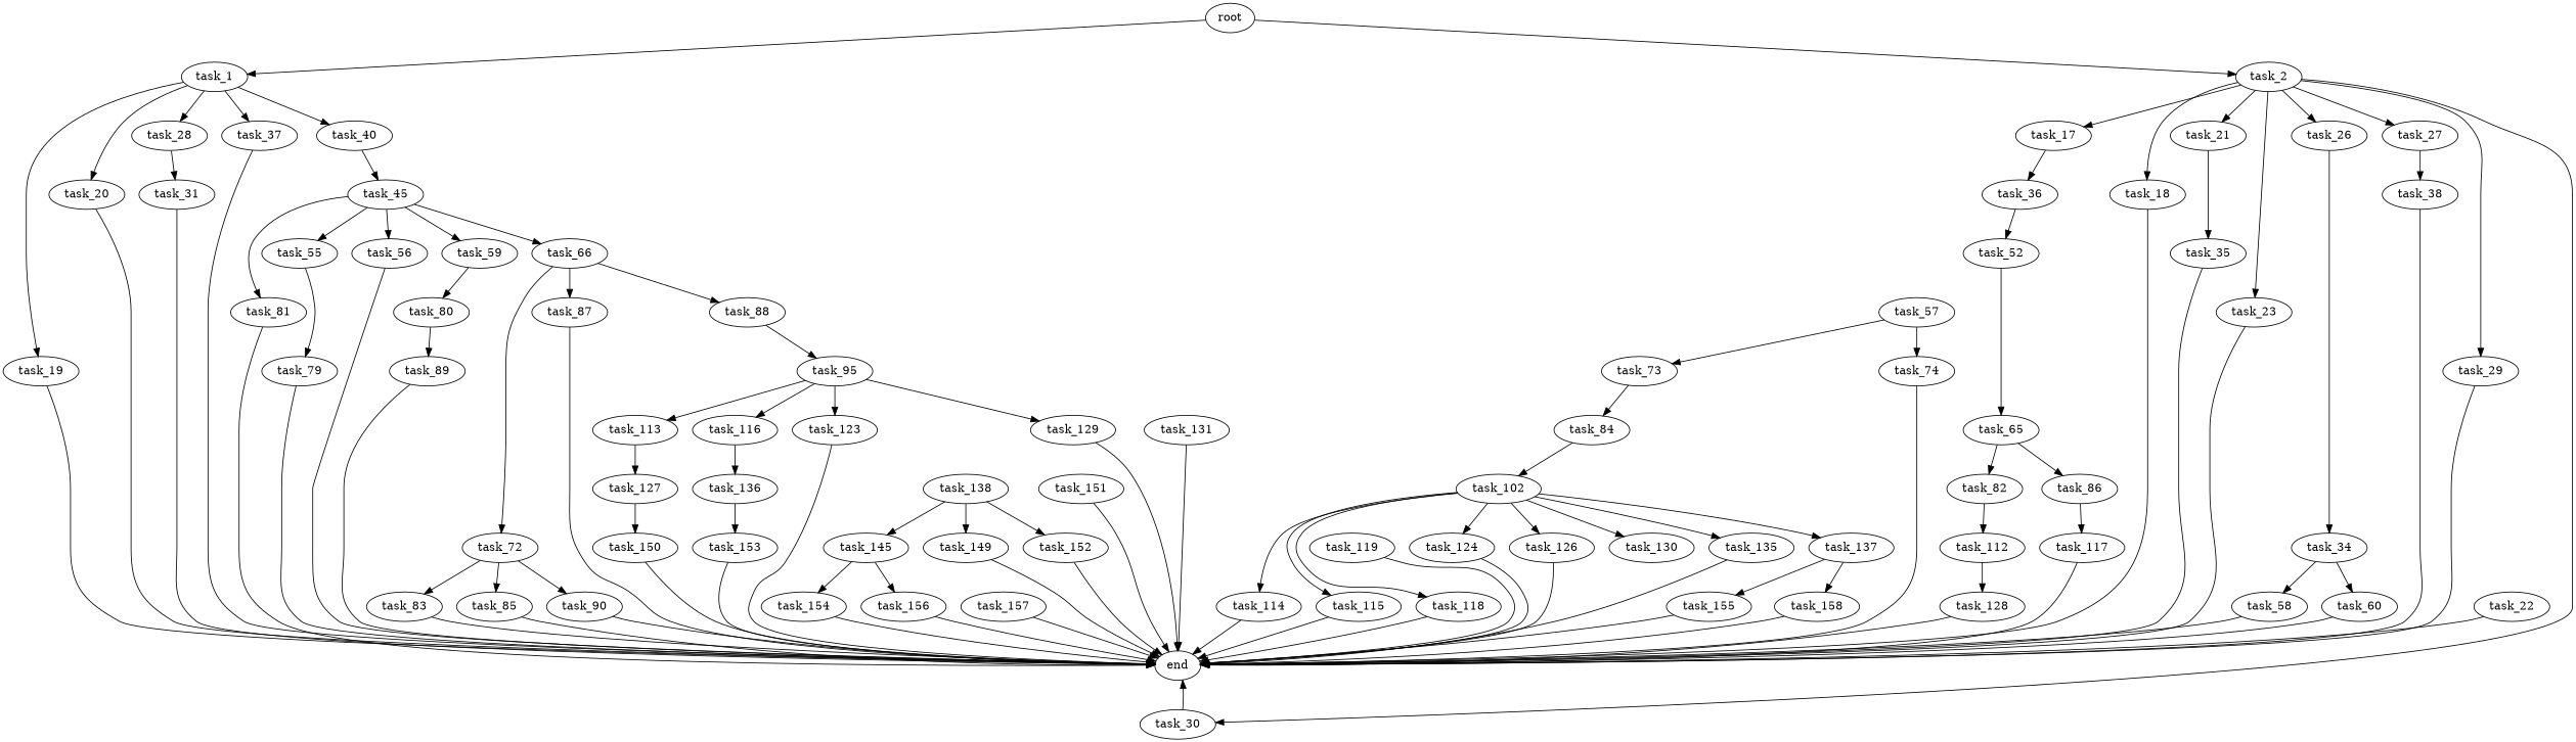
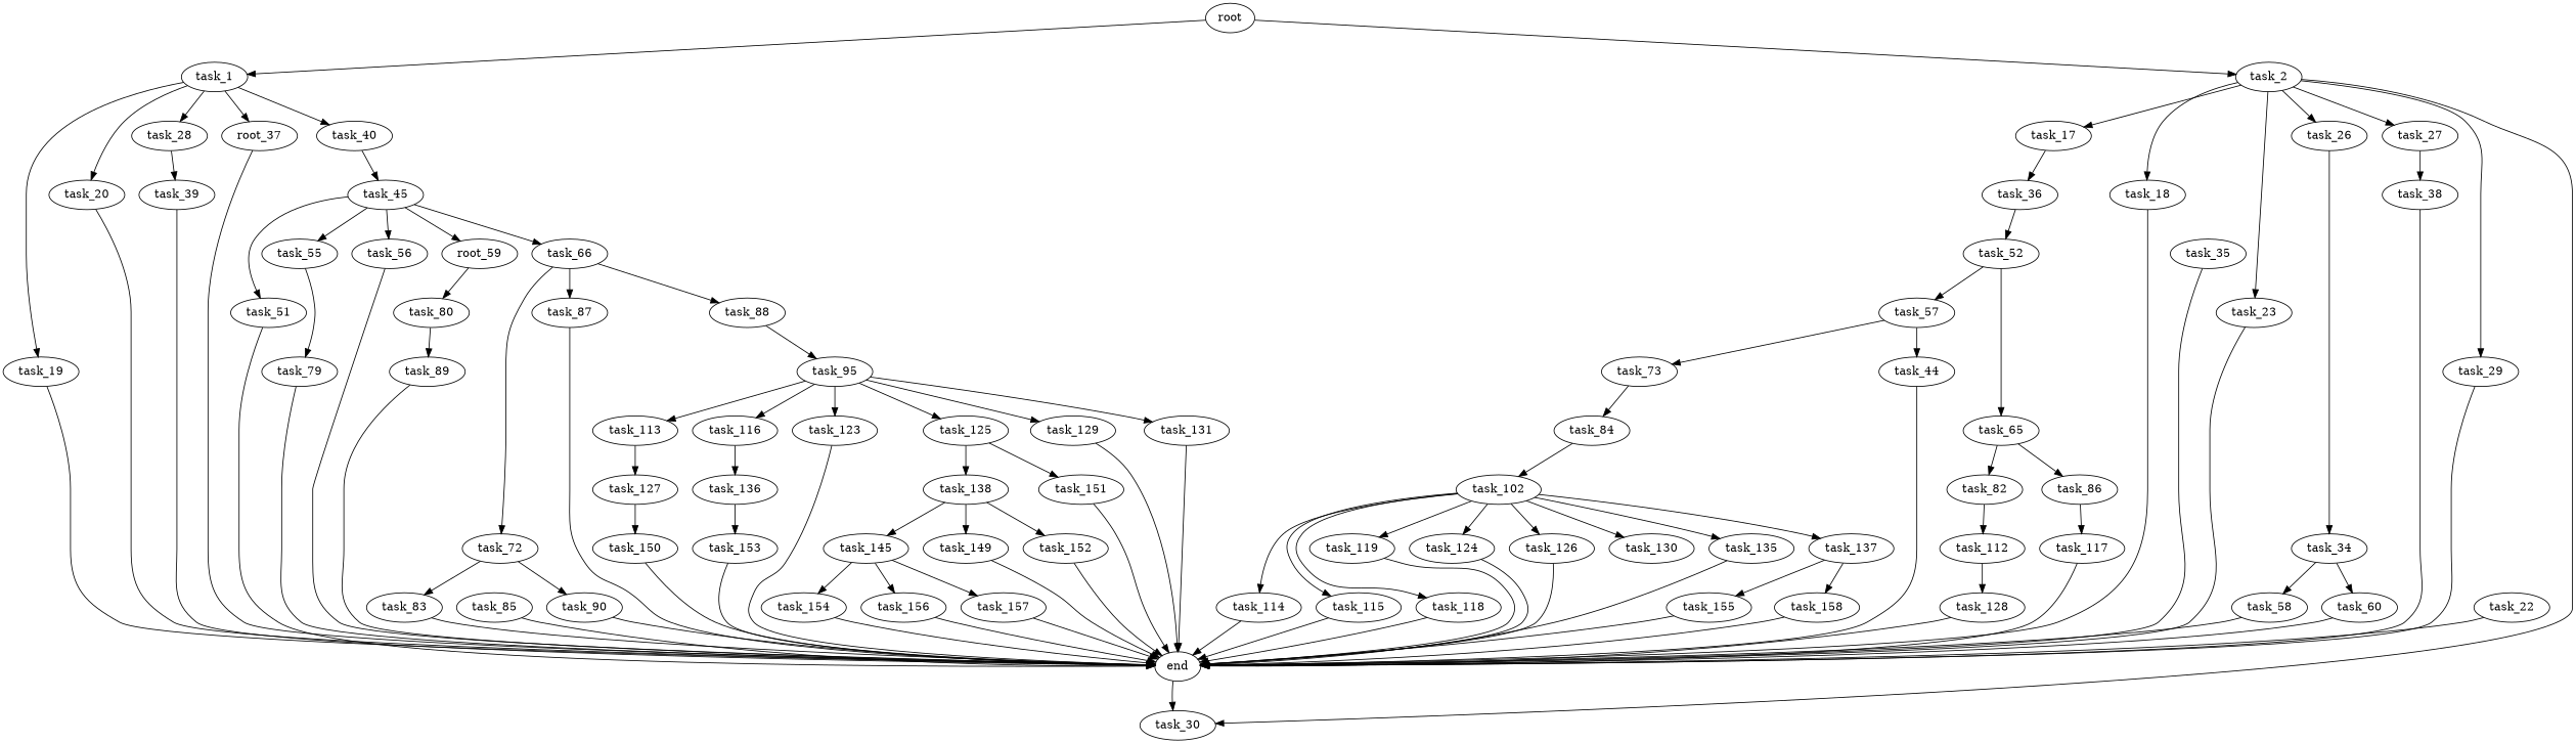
  digraph {
    root
    task_1
    task_2
    task_19
    task_20
    task_28
-   task_37
+   task_37 [label=root_37]
    task_40
    task_17
    task_18
-   task_21
    task_23
    task_26
    task_27
    task_29
    task_30
    end
    task_22
-   task_39 [label=task_31]
+   task_39
    task_45
    task_36
    task_35
    task_34
    task_38
-   task_51 [label=task_81]
+   task_51
    task_55
    task_56
-   task_59
+   task_59 [label=root_59]
    task_66
    task_52
    task_58
    task_60
    task_57
    task_65
    task_73
-   task_74
+   task_74 [label=task_44]
    task_82
    task_86
    task_79
    task_80
    task_72
    task_87
    task_88
    task_89
    task_83
    task_85
    task_90
    task_95
    task_84
    task_112
    task_117
    task_102
    task_128
    task_113
    task_116
    task_123
+   task_125
    task_129
    task_131
    task_114
    task_115
    task_118
    task_119
    task_124
    task_126
    task_130
    task_135
    task_137
    task_155
    task_158
    task_127
    task_136
    task_138
    task_151
    task_150
    task_153
    task_145
    task_149
    task_152
    task_154
    task_156
    task_157
    root -> task_1
    root -> task_2
    task_1 -> task_19
    task_1 -> task_20
    task_1 -> task_28
    task_1 -> task_37
    task_1 -> task_40
    task_2 -> task_17
    task_2 -> task_18
-   task_2 -> task_21
    task_2 -> task_23
    task_2 -> task_26
    task_2 -> task_27
    task_2 -> task_29
    task_2 -> task_30
    task_19 -> end
    task_20 -> end
    task_28 -> task_39
    task_37 -> end
    task_40 -> task_45
    task_17 -> task_36
    task_18 -> end
-   task_21 -> task_35
    task_23 -> end
    task_26 -> task_34
    task_27 -> task_38
    task_29 -> end
-   task_30 -> end
+   end -> task_30
    task_22 -> end
    task_39 -> end
    task_45 -> task_51
    task_45 -> task_55
    task_45 -> task_56
    task_45 -> task_59
    task_45 -> task_66
    task_36 -> task_52
    task_35 -> end
    task_34 -> task_58
    task_34 -> task_60
    task_38 -> end
    task_51 -> end
    task_55 -> task_79
    task_56 -> end
    task_59 -> task_80
    task_66 -> task_72
    task_66 -> task_87
    task_66 -> task_88
+   task_52 -> task_57
    task_52 -> task_65
    task_58 -> end
    task_60 -> end
    task_57 -> task_73
    task_57 -> task_74
    task_65 -> task_82
    task_65 -> task_86
    task_73 -> task_84
    task_74 -> end
    task_82 -> task_112
    task_86 -> task_117
    task_79 -> end
    task_80 -> task_89
    task_72 -> task_83
-   task_72 -> task_85
    task_72 -> task_90
    task_87 -> end
    task_88 -> task_95
    task_89 -> end
    task_83 -> end
    task_85 -> end
    task_90 -> end
    task_95 -> task_113
    task_95 -> task_116
    task_95 -> task_123
+   task_95 -> task_125
    task_95 -> task_129
+   task_95 -> task_131
    task_84 -> task_102
    task_112 -> task_128
    task_117 -> end
    task_102 -> task_114
    task_102 -> task_115
    task_102 -> task_118
+   task_102 -> task_119
    task_102 -> task_124
    task_102 -> task_126
    task_102 -> task_130
    task_102 -> task_135
    task_102 -> task_137
    task_128 -> end
    task_113 -> task_127
    task_116 -> task_136
    task_123 -> end
+   task_125 -> task_138
+   task_125 -> task_151
    task_129 -> end
    task_131 -> end
    task_114 -> end
    task_115 -> end
    task_118 -> end
    task_119 -> end
    task_124 -> end
    task_126 -> end
    task_135 -> end
    task_137 -> task_155
    task_137 -> task_158
    task_155 -> end
    task_158 -> end
    task_127 -> task_150
    task_136 -> task_153
    task_138 -> task_145
    task_138 -> task_149
    task_138 -> task_152
    task_151 -> end
    task_150 -> end
    task_153 -> end
    task_145 -> task_154
    task_145 -> task_156
+   task_145 -> task_157
    task_149 -> end
    task_152 -> end
    task_154 -> end
    task_156 -> end
    task_157 -> end
  }
